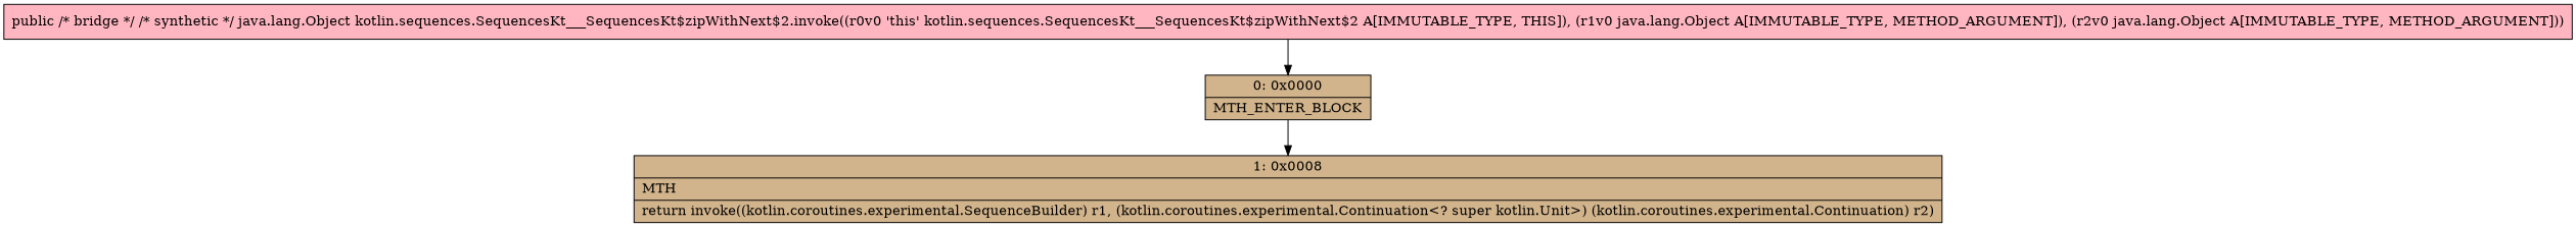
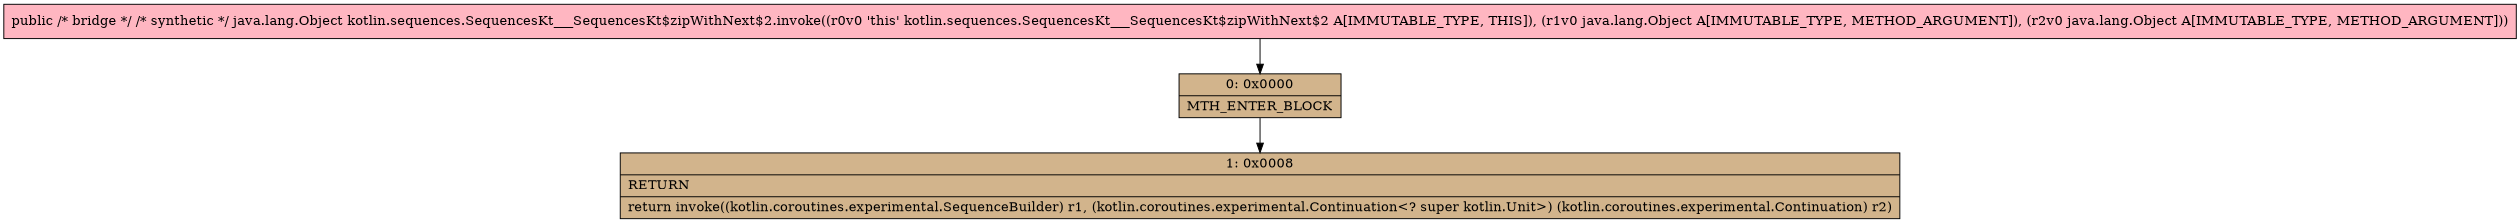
  digraph {
    node [shape=record style=filled fillcolor=tan]
    n1 [label="{0\:\ 0x0000|MTH_ENTER_BLOCK\l}"]
-   n2 [label="{1\:\ 0x0008|MTH\l|return invoke((kotlin.coroutines.experimental.SequenceBuilder) r1, (kotlin.coroutines.experimental.Continuation\<? super kotlin.Unit\>) (kotlin.coroutines.experimental.Continuation) r2)\l}"]
+   n2 [label="{1\:\ 0x0008|RETURN\l|return invoke((kotlin.coroutines.experimental.SequenceBuilder) r1, (kotlin.coroutines.experimental.Continuation\<? super kotlin.Unit\>) (kotlin.coroutines.experimental.Continuation) r2)\l}"]
    n3 [label="{public \/* bridge *\/ \/* synthetic *\/ java.lang.Object kotlin.sequences.SequencesKt___SequencesKt$zipWithNext$2.invoke((r0v0 'this' kotlin.sequences.SequencesKt___SequencesKt$zipWithNext$2 A[IMMUTABLE_TYPE, THIS]), (r1v0 java.lang.Object A[IMMUTABLE_TYPE, METHOD_ARGUMENT]), (r2v0 java.lang.Object A[IMMUTABLE_TYPE, METHOD_ARGUMENT])) }" fillcolor=lightpink]
    n1 -> n2
    n3 -> n1
  }
